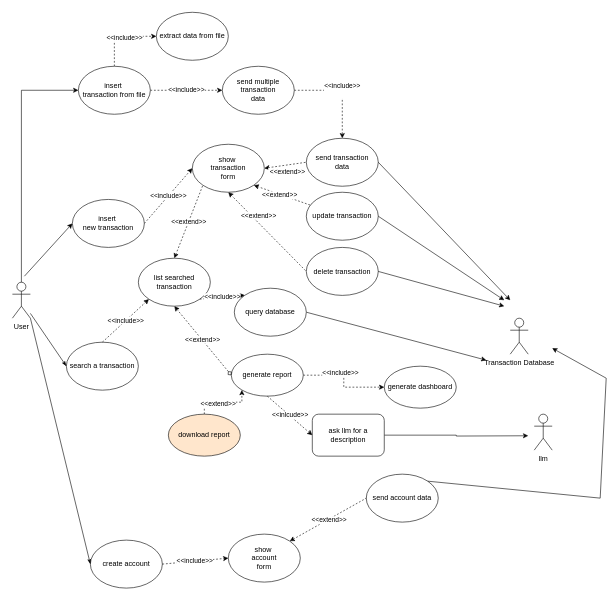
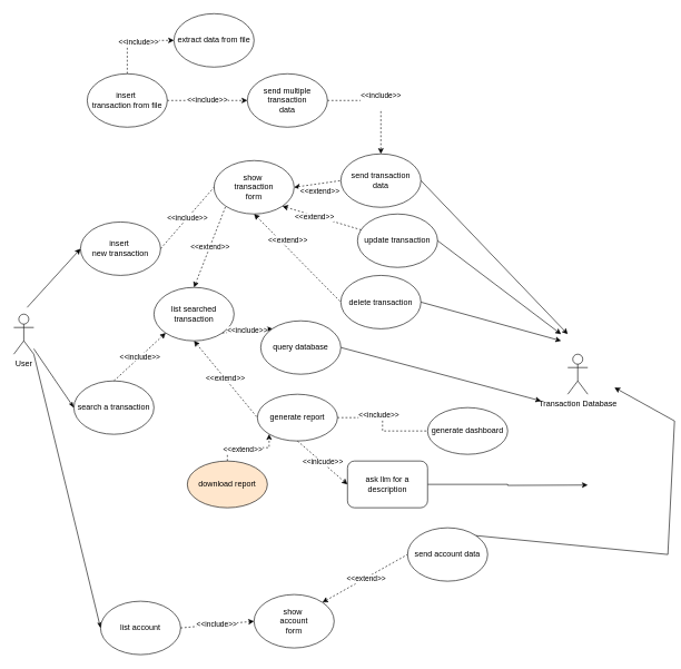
  <mxCell id="0" />
  <mxCell id="1" parent="0" />
  <mxCell id="2" value="User&lt;div&gt;&lt;br&gt;&lt;/div&gt;" style="shape=umlActor;verticalLabelPosition=bottom;verticalAlign=top;html=1;outlineConnect=0;" parent="1" vertex="1"><mxGeometry x="20" y="470" width="30" height="60" as="geometry" /></mxCell>
  <mxCell id="3" value="insert&amp;nbsp;&lt;div&gt;new transaction&lt;/div&gt;" style="ellipse;whiteSpace=wrap;html=1;" parent="1" vertex="1"><mxGeometry x="120" y="332" width="120" height="80" as="geometry" /></mxCell>
  <mxCell id="4" value="&lt;div&gt;Transaction Database&lt;/div&gt;&lt;div&gt;&lt;br&gt;&lt;/div&gt;" style="shape=umlActor;verticalLabelPosition=bottom;verticalAlign=top;html=1;outlineConnect=0;" parent="1" vertex="1"><mxGeometry x="850" y="530" width="30" height="60" as="geometry" /></mxCell>
  <mxCell id="5" value="search a transaction" style="ellipse;whiteSpace=wrap;html=1;" parent="1" vertex="1"><mxGeometry x="110" y="570" width="120" height="80" as="geometry" /></mxCell>
- <mxCell id="6" value="update transaction" style="ellipse;whiteSpace=wrap;html=1;" parent="1" vertex="1"><mxGeometry x="510" y="320" width="120" height="80" as="geometry" /></mxCell>
+ <mxCell id="6" value="update transaction" style="ellipse;whiteSpace=wrap;html=1;" parent="1" vertex="1"><mxGeometry x="535" y="320" width="120" height="80" as="geometry" /></mxCell>
  <mxCell id="7" value="" style="endArrow=classic;html=1;rounded=0;entryX=0;entryY=0.5;entryDx=0;entryDy=0;endFill=1;" parent="1" target="3" edge="1"><mxGeometry width="50" height="50" relative="1" as="geometry"><mxPoint x="40" y="460" as="sourcePoint" /><mxPoint x="360" y="560" as="targetPoint" /></mxGeometry></mxCell>
  <mxCell id="8" value="" style="endArrow=classicThin;html=1;rounded=0;entryX=0;entryY=0.5;entryDx=0;entryDy=0;endFill=1;" parent="1" source="2" target="5" edge="1"><mxGeometry width="50" height="50" relative="1" as="geometry"><mxPoint x="130" y="530" as="sourcePoint" /><mxPoint x="280" y="530" as="targetPoint" /></mxGeometry></mxCell>
  <mxCell id="9" value="show&amp;nbsp;&lt;div&gt;transaction&lt;/div&gt;&lt;div&gt;form&lt;/div&gt;" style="ellipse;whiteSpace=wrap;html=1;" parent="1" vertex="1"><mxGeometry x="320" y="240" width="120" height="80" as="geometry" /></mxCell>
- <mxCell id="10" value="" style="endArrow=classic;dashed=1;html=1;rounded=0;entryX=0;entryY=0.5;entryDx=0;entryDy=0;exitX=1;exitY=0.5;exitDx=0;exitDy=0;endFill=1;" parent="1" source="3" target="9" edge="1"><mxGeometry width="50" height="50" relative="1" as="geometry"><mxPoint x="320" y="528" as="sourcePoint" /><mxPoint x="400" y="400" as="targetPoint" /></mxGeometry></mxCell>
+ <mxCell id="10" value="" style="endArrow=none;dashed=1;html=1;rounded=0;entryX=0;entryY=0.5;entryDx=0;entryDy=0;exitX=1;exitY=0.5;exitDx=0;exitDy=0;endFill=1;" parent="1" source="3" target="9" edge="1"><mxGeometry width="50" height="50" relative="1" as="geometry"><mxPoint x="320" y="528" as="sourcePoint" /><mxPoint x="400" y="400" as="targetPoint" /></mxGeometry></mxCell>
  <mxCell id="11" value="&amp;lt;&amp;lt;include&amp;gt;&amp;gt;" style="edgeLabel;html=1;align=center;verticalAlign=middle;resizable=0;points=[];" parent="10" vertex="1" connectable="0"><mxGeometry x="-0.017" relative="1" as="geometry"><mxPoint y="-1" as="offset" /></mxGeometry></mxCell>
  <mxCell id="12" value="send transaction&lt;div&gt;data&lt;/div&gt;" style="ellipse;whiteSpace=wrap;html=1;" parent="1" vertex="1"><mxGeometry x="510" width="120" height="80" as="geometry" y="230" /></mxCell>
  <mxCell id="13" value="" style="endArrow=none;dashed=1;html=1;rounded=0;entryX=0;entryY=0.5;entryDx=0;entryDy=0;exitX=1;exitY=0.5;exitDx=0;exitDy=0;endFill=0;startArrow=classic;startFill=1;" parent="1" source="9" target="12" edge="1"><mxGeometry width="50" height="50" relative="1" as="geometry"><mxPoint x="460" y="560" as="sourcePoint" /><mxPoint x="590" y="400" as="targetPoint" /></mxGeometry></mxCell>
  <mxCell id="14" value="&amp;nbsp;&amp;lt;&amp;lt;extend&amp;gt;&amp;gt;" style="edgeLabel;html=1;align=center;verticalAlign=middle;resizable=0;points=[];" parent="13" vertex="1" connectable="0"><mxGeometry x="-0.524" y="-2" relative="1" as="geometry"><mxPoint x="19" y="6" as="offset" /></mxGeometry></mxCell>
  <mxCell id="15" value="" style="endArrow=classic;html=1;rounded=0;endFill=1;exitX=1;exitY=0.5;exitDx=0;exitDy=0;" parent="1" source="12" edge="1"><mxGeometry width="50" height="50" relative="1" as="geometry"><mxPoint x="90" y="490" as="sourcePoint" /><mxPoint x="850" y="500" as="targetPoint" /></mxGeometry></mxCell>
  <mxCell id="16" value="delete transaction" style="ellipse;whiteSpace=wrap;html=1;" parent="1" vertex="1"><mxGeometry x="510" y="412" width="120" height="80" as="geometry" /></mxCell>
  <mxCell id="17" value="" style="endArrow=none;dashed=1;html=1;rounded=0;exitX=1;exitY=1;exitDx=0;exitDy=0;endFill=0;startArrow=classic;startFill=1;" parent="1" source="9" target="6" edge="1"><mxGeometry width="50" height="50" relative="1" as="geometry"><mxPoint x="430" y="340" as="sourcePoint" /><mxPoint x="520" y="350" as="targetPoint" /></mxGeometry></mxCell>
  <mxCell id="18" value="&amp;nbsp;&amp;lt;&amp;lt;extend&amp;gt;&amp;gt;" style="edgeLabel;html=1;align=center;verticalAlign=middle;resizable=0;points=[];" parent="17" vertex="1" connectable="0"><mxGeometry x="-0.524" y="-2" relative="1" as="geometry"><mxPoint x="19" y="6" as="offset" /></mxGeometry></mxCell>
  <mxCell id="19" value="" style="endArrow=none;dashed=1;html=1;rounded=0;exitX=0.5;exitY=1;exitDx=0;exitDy=0;endFill=0;startArrow=classic;startFill=1;entryX=0;entryY=0.5;entryDx=0;entryDy=0;" parent="1" source="9" target="16" edge="1"><mxGeometry width="50" height="50" relative="1" as="geometry"><mxPoint x="500" y="390" as="sourcePoint" /><mxPoint x="510" y="490" as="targetPoint" /></mxGeometry></mxCell>
  <mxCell id="20" value="&amp;nbsp;&amp;lt;&amp;lt;extend&amp;gt;&amp;gt;" style="edgeLabel;html=1;align=center;verticalAlign=middle;resizable=0;points=[];" parent="19" vertex="1" connectable="0"><mxGeometry x="-0.524" y="-2" relative="1" as="geometry"><mxPoint x="19" y="6" as="offset" /></mxGeometry></mxCell>
  <mxCell id="21" value="" style="endArrow=classic;html=1;rounded=0;endFill=1;exitX=1;exitY=0.5;exitDx=0;exitDy=0;" parent="1" source="6" edge="1"><mxGeometry width="50" height="50" relative="1" as="geometry"><mxPoint x="720" y="310" as="sourcePoint" /><mxPoint x="840" y="500" as="targetPoint" /></mxGeometry></mxCell>
  <mxCell id="22" value="" style="endArrow=classic;html=1;rounded=0;endFill=1;exitX=1;exitY=0.5;exitDx=0;exitDy=0;" parent="1" source="16" edge="1"><mxGeometry width="50" height="50" relative="1" as="geometry"><mxPoint x="700" y="490" as="sourcePoint" /><mxPoint x="840" y="510" as="targetPoint" /></mxGeometry></mxCell>
  <mxCell id="23" value="list searched transaction" style="ellipse;whiteSpace=wrap;html=1;" parent="1" vertex="1"><mxGeometry x="230" y="430" width="120" height="80" as="geometry" /></mxCell>
  <mxCell id="24" value="" style="endArrow=classic;dashed=1;html=1;rounded=0;entryX=0;entryY=1;entryDx=0;entryDy=0;exitX=0.5;exitY=0;exitDx=0;exitDy=0;endFill=1;" parent="1" source="5" target="23" edge="1"><mxGeometry width="50" height="50" relative="1" as="geometry"><mxPoint x="140" y="570" as="sourcePoint" /><mxPoint x="220" y="478" as="targetPoint" /></mxGeometry></mxCell>
  <mxCell id="25" value="&amp;lt;&amp;lt;include&amp;gt;&amp;gt;" style="edgeLabel;html=1;align=center;verticalAlign=middle;resizable=0;points=[];" parent="24" vertex="1" connectable="0"><mxGeometry x="-0.017" relative="1" as="geometry"><mxPoint y="-1" as="offset" /></mxGeometry></mxCell>
  <mxCell id="26" value="" style="endArrow=none;dashed=1;html=1;rounded=0;entryX=0;entryY=1;entryDx=0;entryDy=0;exitX=0.5;exitY=0;exitDx=0;exitDy=0;endFill=0;fontStyle=1;startArrow=classic;startFill=1;" parent="1" source="23" target="9" edge="1"><mxGeometry width="50" height="50" relative="1" as="geometry"><mxPoint x="350" y="462" as="sourcePoint" /><mxPoint x="430" y="370" as="targetPoint" /></mxGeometry></mxCell>
  <mxCell id="27" value="&amp;lt;&amp;lt;extend&amp;gt;&amp;gt;" style="edgeLabel;html=1;align=center;verticalAlign=middle;resizable=0;points=[];" parent="26" vertex="1" connectable="0"><mxGeometry x="-0.017" relative="1" as="geometry"><mxPoint y="-1" as="offset" /></mxGeometry></mxCell>
  <mxCell id="28" value="" style="endArrow=classic;dashed=1;html=1;rounded=0;entryX=0;entryY=0;entryDx=0;entryDy=0;exitX=1;exitY=1;exitDx=0;exitDy=0;endFill=1;" parent="1" source="23" target="52" edge="1"><mxGeometry width="50" height="50" relative="1" as="geometry"><mxPoint x="340" y="662" as="sourcePoint" /><mxPoint x="418" y="590" as="targetPoint" /></mxGeometry></mxCell>
  <mxCell id="29" value="&amp;lt;&amp;lt;include&amp;gt;&amp;gt;" style="edgeLabel;html=1;align=center;verticalAlign=middle;resizable=0;points=[];" parent="28" vertex="1" connectable="0"><mxGeometry x="-0.017" relative="1" as="geometry"><mxPoint y="-1" as="offset" /></mxGeometry></mxCell>
  <mxCell id="30" value="" style="endArrow=classic;html=1;rounded=0;endFill=1;exitX=1;exitY=0.5;exitDx=0;exitDy=0;" parent="1" source="52" edge="1"><mxGeometry width="50" height="50" relative="1" as="geometry"><mxPoint x="660" y="562" as="sourcePoint" /><mxPoint x="810" y="600" as="targetPoint" /></mxGeometry></mxCell>
  <mxCell id="31" value="" style="group" parent="1" vertex="1" connectable="0"><mxGeometry x="60" y="610" width="770" height="370" as="geometry" /></mxCell>
- <mxCell id="32" value="create account" style="ellipse;whiteSpace=wrap;html=1;" parent="31" vertex="1"><mxGeometry x="90" y="290" width="120" height="80" as="geometry" /></mxCell>
+ <mxCell id="32" value="list account" style="ellipse;whiteSpace=wrap;html=1;" parent="31" vertex="1"><mxGeometry x="90" y="290" width="120" height="80" as="geometry" /></mxCell>
  <mxCell id="33" value="show&amp;nbsp;&lt;div&gt;account&lt;/div&gt;&lt;div&gt;form&lt;/div&gt;" style="ellipse;whiteSpace=wrap;html=1;" parent="31" vertex="1"><mxGeometry x="320" y="280" width="120" height="80" as="geometry" /></mxCell>
  <mxCell id="34" value="" style="endArrow=classic;dashed=1;html=1;rounded=0;entryX=0;entryY=0.5;entryDx=0;entryDy=0;exitX=1;exitY=0.5;exitDx=0;exitDy=0;endFill=1;" parent="31" source="32" target="33" edge="1"><mxGeometry width="50" height="50" relative="1" as="geometry"><mxPoint x="240" y="260" as="sourcePoint" /><mxPoint x="350" y="250" as="targetPoint" /></mxGeometry></mxCell>
  <mxCell id="35" value="&amp;lt;&amp;lt;include&amp;gt;&amp;gt;" style="edgeLabel;html=1;align=center;verticalAlign=middle;resizable=0;points=[];" parent="34" vertex="1" connectable="0"><mxGeometry x="-0.017" relative="1" as="geometry"><mxPoint y="-1" as="offset" /></mxGeometry></mxCell>
  <mxCell id="36" value="send account data" style="ellipse;whiteSpace=wrap;html=1;" parent="31" vertex="1"><mxGeometry x="550" y="180" width="120" height="80" as="geometry" /></mxCell>
  <mxCell id="37" value="" style="endArrow=none;dashed=1;html=1;rounded=0;entryX=0;entryY=0.5;entryDx=0;entryDy=0;exitX=1;exitY=0;exitDx=0;exitDy=0;endFill=0;startArrow=classic;startFill=1;" parent="31" source="33" target="36" edge="1"><mxGeometry width="50" height="50" relative="1" as="geometry"><mxPoint x="320" y="340" as="sourcePoint" /><mxPoint x="430" y="330" as="targetPoint" /></mxGeometry></mxCell>
  <mxCell id="38" value="&amp;lt;&amp;lt;extend&amp;gt;&amp;gt;" style="edgeLabel;html=1;align=center;verticalAlign=middle;resizable=0;points=[];" parent="37" vertex="1" connectable="0"><mxGeometry x="0.011" y="-1" relative="1" as="geometry"><mxPoint as="offset" /></mxGeometry></mxCell>
  <mxCell id="39" value="" style="endArrow=classic;html=1;rounded=0;endFill=1;exitX=1;exitY=0;exitDx=0;exitDy=0;" parent="31" source="36" edge="1"><mxGeometry width="50" height="50" relative="1" as="geometry"><mxPoint x="620" y="330" as="sourcePoint" /><mxPoint x="860" y="-30" as="targetPoint" /><Array as="points"><mxPoint x="940" y="220" /><mxPoint x="950" y="20" /></Array></mxGeometry></mxCell>
- <mxCell id="40" style="edgeStyle=orthogonalEdgeStyle;rounded=0;orthogonalLoop=1;jettySize=auto;html=1;exitX=1;exitY=0.5;exitDx=0;exitDy=0;entryX=0;entryY=0.5;entryDx=0;entryDy=0;dashed=1;" parent="31" source="42" target="47" edge="1"><mxGeometry relative="1" as="geometry" /></mxCell>
+ <mxCell id="40" style="edgeStyle=orthogonalEdgeStyle;rounded=0;orthogonalLoop=1;jettySize=auto;html=1;exitX=1;exitY=0.5;exitDx=0;exitDy=0;entryX=0;entryY=0.5;entryDx=0;entryDy=0;dashed=1;endArrow=none;" parent="31" source="42" target="47" edge="1"><mxGeometry relative="1" as="geometry" /></mxCell>
  <mxCell id="41" value="&amp;lt;&amp;lt;include&amp;gt;&amp;gt;" style="edgeLabel;html=1;align=center;verticalAlign=middle;resizable=0;points=[];" parent="40" vertex="1" connectable="0"><mxGeometry x="-0.215" y="4" relative="1" as="geometry"><mxPoint as="offset" /></mxGeometry></mxCell>
  <mxCell id="42" value="generate report" style="ellipse;whiteSpace=wrap;html=1;" parent="31" vertex="1"><mxGeometry x="325" y="-20" width="120" height="70" as="geometry" /></mxCell>
  <mxCell id="43" style="edgeStyle=orthogonalEdgeStyle;rounded=0;orthogonalLoop=1;jettySize=auto;html=1;exitX=1;exitY=0.5;exitDx=0;exitDy=0;" parent="31" source="44" edge="1"><mxGeometry relative="1" as="geometry"><mxPoint x="820" y="116" as="targetPoint" /></mxGeometry></mxCell>
  <mxCell id="44" value="ask llm for a description" style="whiteSpace=wrap;html=1;rounded=1;" parent="31" vertex="1"><mxGeometry x="460" y="80" width="120" height="70" as="geometry" /></mxCell>
  <mxCell id="45" value="" style="endArrow=classic;dashed=1;html=1;rounded=0;entryX=0;entryY=0.5;entryDx=0;entryDy=0;exitX=0.5;exitY=1;exitDx=0;exitDy=0;endFill=1;fontStyle=1;startArrow=none;startFill=0;" parent="31" source="42" target="44" edge="1"><mxGeometry width="50" height="50" relative="1" as="geometry"><mxPoint x="400" y="10" as="sourcePoint" /><mxPoint x="505" y="115" as="targetPoint" /></mxGeometry></mxCell>
  <mxCell id="46" value="&amp;lt;&amp;lt;inlcude&amp;gt;&amp;gt;" style="edgeLabel;html=1;align=center;verticalAlign=middle;resizable=0;points=[];" parent="45" vertex="1" connectable="0"><mxGeometry x="-0.017" relative="1" as="geometry"><mxPoint y="-1" as="offset" /></mxGeometry></mxCell>
  <mxCell id="47" value="generate dashboard" style="ellipse;whiteSpace=wrap;html=1;" parent="31" vertex="1"><mxGeometry x="580" width="120" height="70" as="geometry" /></mxCell>
  <mxCell id="48" style="edgeStyle=orthogonalEdgeStyle;rounded=0;orthogonalLoop=1;jettySize=auto;html=1;exitX=0.5;exitY=0;exitDx=0;exitDy=0;entryX=0;entryY=1;entryDx=0;entryDy=0;strokeColor=none;dashed=1;" parent="31" source="51" target="42" edge="1"><mxGeometry relative="1" as="geometry" /></mxCell>
  <mxCell id="49" style="edgeStyle=orthogonalEdgeStyle;rounded=0;orthogonalLoop=1;jettySize=auto;html=1;exitX=0.5;exitY=0;exitDx=0;exitDy=0;entryX=0;entryY=1;entryDx=0;entryDy=0;dashed=1;" parent="31" source="51" target="42" edge="1"><mxGeometry relative="1" as="geometry" /></mxCell>
  <mxCell id="50" value="&amp;lt;&amp;lt;extend&amp;gt;&amp;gt;" style="edgeLabel;html=1;align=center;verticalAlign=middle;resizable=0;points=[];" parent="49" vertex="1" connectable="0"><mxGeometry x="-0.176" y="-1" relative="1" as="geometry"><mxPoint y="1" as="offset" /></mxGeometry></mxCell>
  <mxCell id="51" value="download report" style="ellipse;whiteSpace=wrap;html=1;fillColor=#ffe6cc;" parent="31" vertex="1"><mxGeometry x="220" y="80" width="120" height="70" as="geometry" /></mxCell>
  <mxCell id="52" value="query database" style="ellipse;whiteSpace=wrap;html=1;" parent="1" vertex="1"><mxGeometry x="390" y="480" width="120" height="80" as="geometry" /></mxCell>
- <mxCell id="53" value="" style="endArrow=diamond;dashed=1;html=1;rounded=0;entryX=0;entryY=0.5;entryDx=0;entryDy=0;exitX=0.5;exitY=1;exitDx=0;exitDy=0;endFill=0;fontStyle=1;startArrow=classic;startFill=1;" parent="1" source="23" target="42" edge="1"><mxGeometry width="50" height="50" relative="1" as="geometry"><mxPoint x="380" y="582" as="sourcePoint" /><mxPoint x="428" y="460" as="targetPoint" /></mxGeometry></mxCell>
+ <mxCell id="53" value="" style="endArrow=none;dashed=1;html=1;rounded=0;entryX=0;entryY=0.5;entryDx=0;entryDy=0;exitX=0.5;exitY=1;exitDx=0;exitDy=0;endFill=0;fontStyle=1;startArrow=classic;startFill=1;" parent="1" source="23" target="42" edge="1"><mxGeometry width="50" height="50" relative="1" as="geometry"><mxPoint x="380" y="582" as="sourcePoint" /><mxPoint x="428" y="460" as="targetPoint" /></mxGeometry></mxCell>
  <mxCell id="54" value="&amp;lt;&amp;lt;extend&amp;gt;&amp;gt;" style="edgeLabel;html=1;align=center;verticalAlign=middle;resizable=0;points=[];" parent="53" vertex="1" connectable="0"><mxGeometry x="-0.017" relative="1" as="geometry"><mxPoint y="-1" as="offset" /></mxGeometry></mxCell>
- <mxCell id="55" value="llm" style="shape=umlActor;verticalLabelPosition=bottom;verticalAlign=top;html=1;outlineConnect=0;" parent="1" vertex="1"><mxGeometry x="890" y="690" width="30" height="60" as="geometry" /></mxCell>
  <mxCell id="56" value="" style="endArrow=classicThin;html=1;rounded=0;entryX=0;entryY=0.5;entryDx=0;entryDy=0;endFill=1;exitX=1;exitY=1;exitDx=0;exitDy=0;exitPerimeter=0;" parent="1" source="2" target="32" edge="1"><mxGeometry width="50" height="50" relative="1" as="geometry"><mxPoint x="30" y="600" as="sourcePoint" /><mxPoint x="190" y="868" as="targetPoint" /></mxGeometry></mxCell>
  <mxCell id="57" style="edgeStyle=orthogonalEdgeStyle;rounded=0;orthogonalLoop=1;jettySize=auto;html=1;exitX=0.5;exitY=0;exitDx=0;exitDy=0;entryX=0;entryY=0.5;entryDx=0;entryDy=0;dashed=1;" parent="1" source="61" target="63" edge="1"><mxGeometry relative="1" as="geometry" /></mxCell>
  <mxCell id="58" value="&amp;lt;&amp;lt;include&amp;gt;&amp;gt;" style="edgeLabel;html=1;align=center;verticalAlign=middle;resizable=0;points=[];" parent="57" vertex="1" connectable="0"><mxGeometry x="0.078" y="-1" relative="1" as="geometry"><mxPoint x="1" as="offset" /></mxGeometry></mxCell>
  <mxCell id="59" value="&amp;lt;&amp;lt;include&amp;gt;&amp;gt;&lt;div&gt;&lt;br&gt;&lt;/div&gt;" style="edgeStyle=orthogonalEdgeStyle;rounded=0;orthogonalLoop=1;jettySize=auto;html=1;exitX=1;exitY=0.5;exitDx=0;exitDy=0;entryX=0.5;entryY=0;entryDx=0;entryDy=0;dashed=1;" parent="1" source="64" target="12" edge="1"><mxGeometry relative="1" as="geometry" /></mxCell>
  <mxCell id="60" value="&amp;lt;&amp;lt;include&amp;gt;&amp;gt;" style="edgeStyle=orthogonalEdgeStyle;rounded=0;orthogonalLoop=1;jettySize=auto;html=1;exitX=1;exitY=0.5;exitDx=0;exitDy=0;entryX=0;entryY=0.5;entryDx=0;entryDy=0;dashed=1;" parent="1" source="61" target="64" edge="1"><mxGeometry relative="1" as="geometry" /></mxCell>
  <mxCell id="61" value="insert&amp;nbsp;&lt;div&gt;transaction from file&lt;/div&gt;" style="ellipse;whiteSpace=wrap;html=1;" parent="1" vertex="1"><mxGeometry x="130" y="110" width="120" height="80" as="geometry" /></mxCell>
- <mxCell id="62" value="" style="endArrow=classic;html=1;rounded=0;entryX=0;entryY=0.5;entryDx=0;entryDy=0;endFill=1;exitX=0.5;exitY=0;exitDx=0;exitDy=0;exitPerimeter=0;" parent="1" source="2" target="61" edge="1"><mxGeometry width="50" height="50" relative="1" as="geometry"><mxPoint x="90" y="488" as="sourcePoint" /><mxPoint x="170" y="400" as="targetPoint" /><Array as="points"><mxPoint x="35" y="150" /></Array></mxGeometry></mxCell>
  <mxCell id="63" value="extract data from file" style="ellipse;whiteSpace=wrap;html=1;" parent="1" vertex="1"><mxGeometry x="260" y="20" width="120" height="80" as="geometry" /></mxCell>
  <mxCell id="64" value="send multiple transaction&lt;div&gt;data&lt;/div&gt;" style="ellipse;whiteSpace=wrap;html=1;" parent="1" vertex="1"><mxGeometry x="370" y="110" width="120" height="80" as="geometry" /></mxCell>
